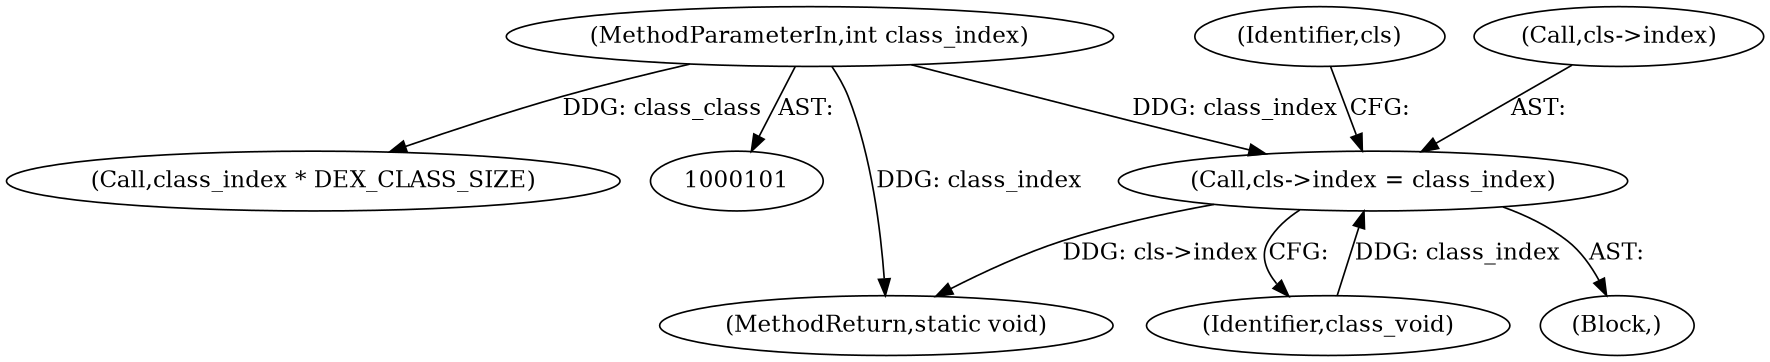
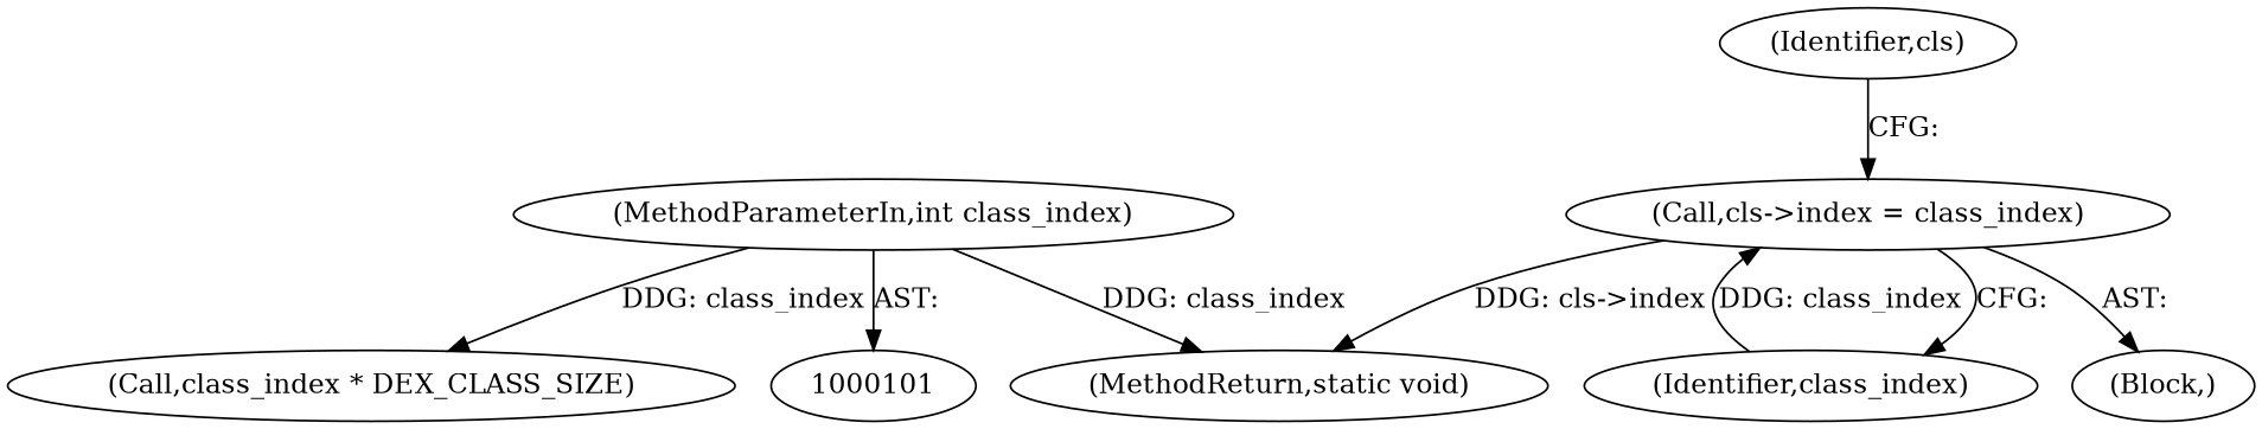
  digraph {
    n1 [label="(Call,cls->index = class_index)"]
    n2 [label="(Block,)"]
    n3 [label="(MethodReturn,static void)"]
-   n4 [label="(Identifier,class_void)"]
+   n4 [label="(Identifier,class_index)"]
    n5 [label="(MethodParameterIn,int class_index)"]
    n6 [label="(Call,class_index * DEX_CLASS_SIZE)"]
    1000101
    n8 [label="(Identifier,cls)"]
-   n9 [label="(Call,cls->index)"]
    n1 -> n2 [label="AST: "]
    n1 -> n3 [label="DDG: cls->index"]
    n1 -> n4 [label="CFG: "]
    n4 -> n1 [label="DDG: class_index"]
-   n5 -> n1 [label="DDG: class_index"]
    n5 -> n3 [label="DDG: class_index"]
-   n5 -> n6 [label="DDG: class_class"]
+   n5 -> n6 [label="DDG: class_index"]
    n5 -> 1000101 [label="AST: "]
    n8 -> n1 [label="CFG: "]
-   n9 -> n1 [label="AST: "]
  }
